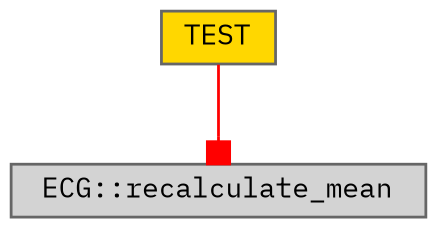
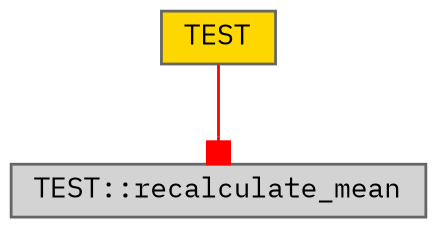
  digraph {
    rankdir=TB
    fontname="IBM Plex Mono"
    node [fontname="IBM Plex Mono" fontsize=10 shape=box style=filled]
    n1 [color=gray40 fillcolor=gold fontcolor=black height=0.2 label=TEST width=0.4]
-   n2 [color=grey40 fillcolor=lightgrey height=0.2 label="ECG::recalculate_mean" width=0.4]
+   n2 [color=grey40 fillcolor=lightgrey height=0.2 label="TEST::recalculate_mean" width=0.4]
    n1 -> n2 [color=red fontname="IBM Plex Mono" fontsize=10 labelfontname=Helvetica labelfontsize=10 style=solid arrowhead=box]
  }
